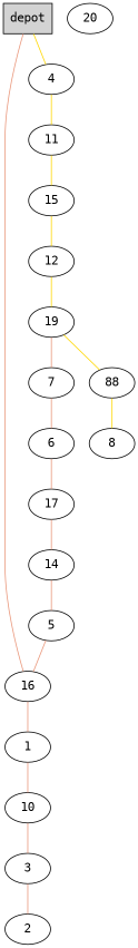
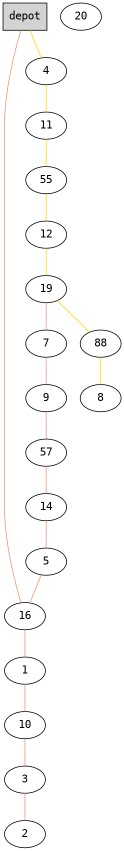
  graph {
    fontname="DejaVu Sans Mono"
    node [fontname="DejaVu Sans Mono" shape=ellipse]
    edge [color=darksalmon fontname="DejaVu Sans Mono"]
    n1 [label=depot shape=box style=filled]
    16
    4
    1
    11
    10
    3
    2
    7
-   9 [label=6]
-   17
+   9
+   17 [label=57]
    14
    5
-   15
+   15 [label=55]
    12
    19
    n17 [label=88]
    8
    20
    n1 -- 16
    n1 -- 4 [color=gold]
    16 -- 1
    4 -- 11 [color=gold]
    1 -- 10
    11 -- 15 [color=gold]
    10 -- 3
    3 -- 2
    7 -- 9
    9 -- 17
    17 -- 14
    14 -- 5
    5 -- 16
    15 -- 12 [color=gold]
    12 -- 19 [color=gold]
    19 -- 7
    19 -- n17 [color=gold]
    n17 -- 8 [color=gold]
  }
